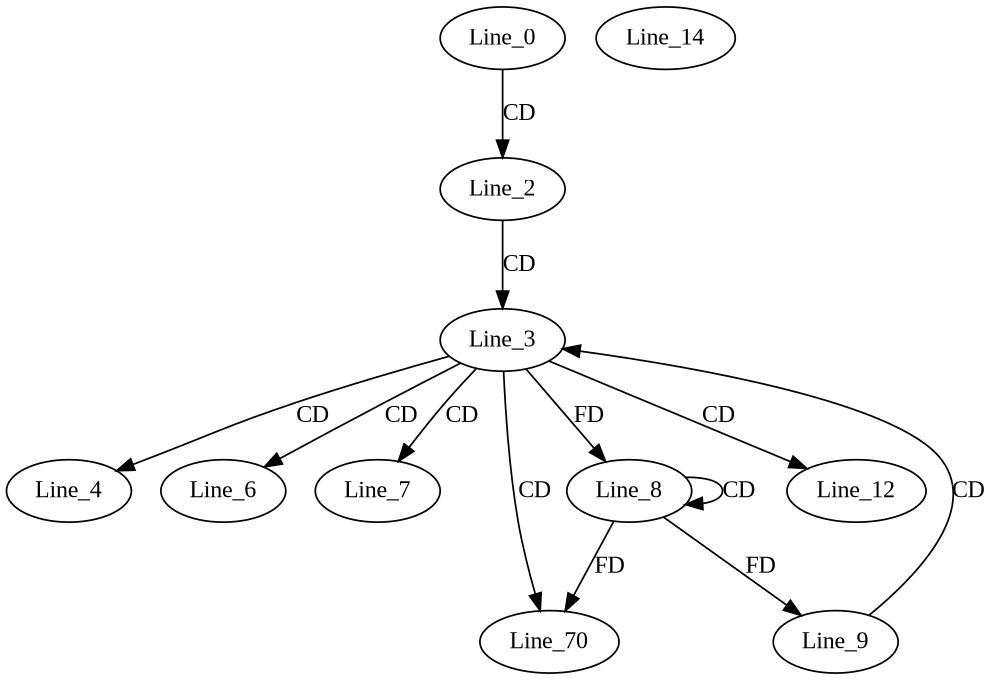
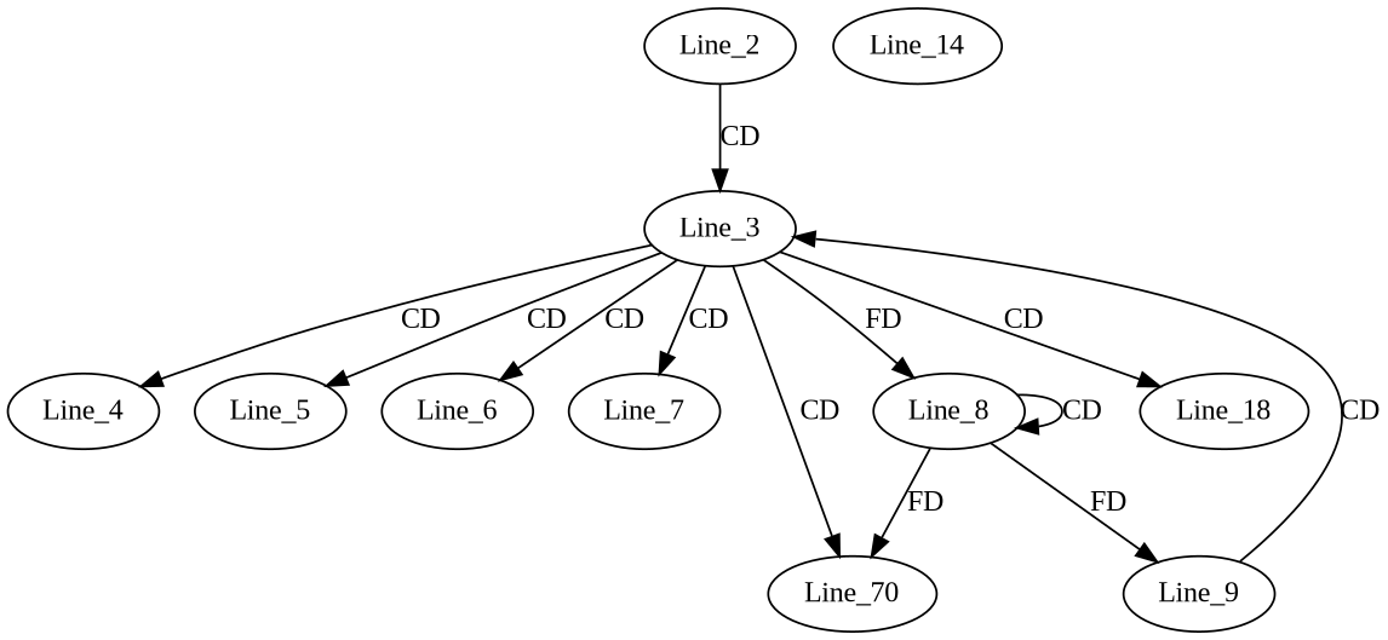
  digraph {
    fontname="Liberation Serif"
    node [fontname="Liberation Serif"]
    edge [fontname="Liberation Serif"]
-   Line_0
    Line_2
    Line_3
    Line_4
+   Line_5
    Line_6
    Line_7
    Line_8
    n9 [label=Line_70]
-   Line_12
+   Line_12 [label=Line_18]
    Line_9
    n12 [label=Line_14]
-   Line_0 -> Line_2 [label=CD]
    Line_2 -> Line_3 [label=CD]
    Line_3 -> Line_4 [label=CD]
+   Line_3 -> Line_5 [label=CD]
    Line_3 -> Line_6 [label=CD]
    Line_3 -> Line_7 [label=CD]
    Line_3 -> Line_8 [label=FD]
    Line_3 -> n9 [label=CD]
    Line_3 -> Line_12 [label=CD]
    Line_8 -> Line_8 [label=CD]
    Line_8 -> n9 [label=FD]
    Line_8 -> Line_9 [label=FD]
    Line_9 -> Line_3 [label=CD]
  }
